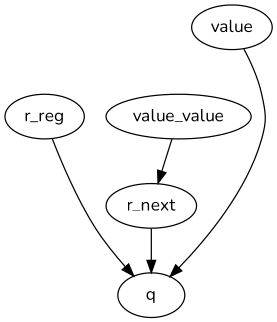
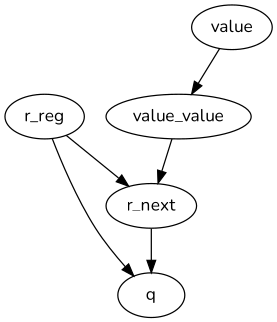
  strict digraph {
    fontname=Nunito
    node [complexity=7 fontname=Nunito importance=0.728813394229 rank=0.104116199176]
    edge [fontname=Nunito]
    q [complexity=0 importance=0.355932287401 rank=0.0]
    r_reg
    r_next [complexity=4 importance=0.593220091343 rank=0.148305022836]
    n4 [label=value_value]
    n5 [complexity=4 importance=0.491525590287 label=value rank=0.122881397572]
    r_reg -> q
+   r_reg -> r_next
    r_next -> q
    n4 -> r_next
-   n5 -> q
+   n5 -> n4
  }
